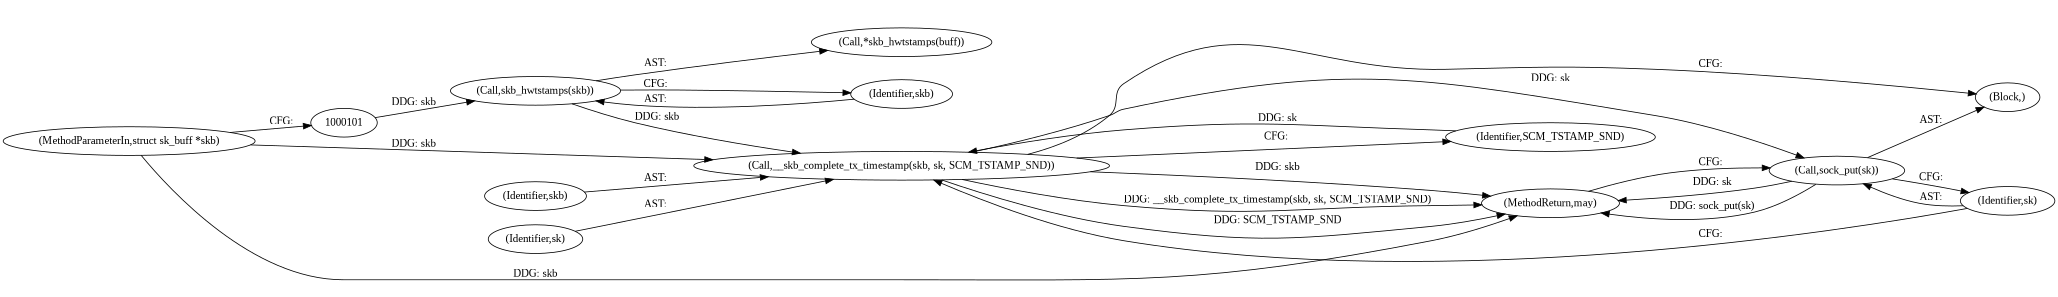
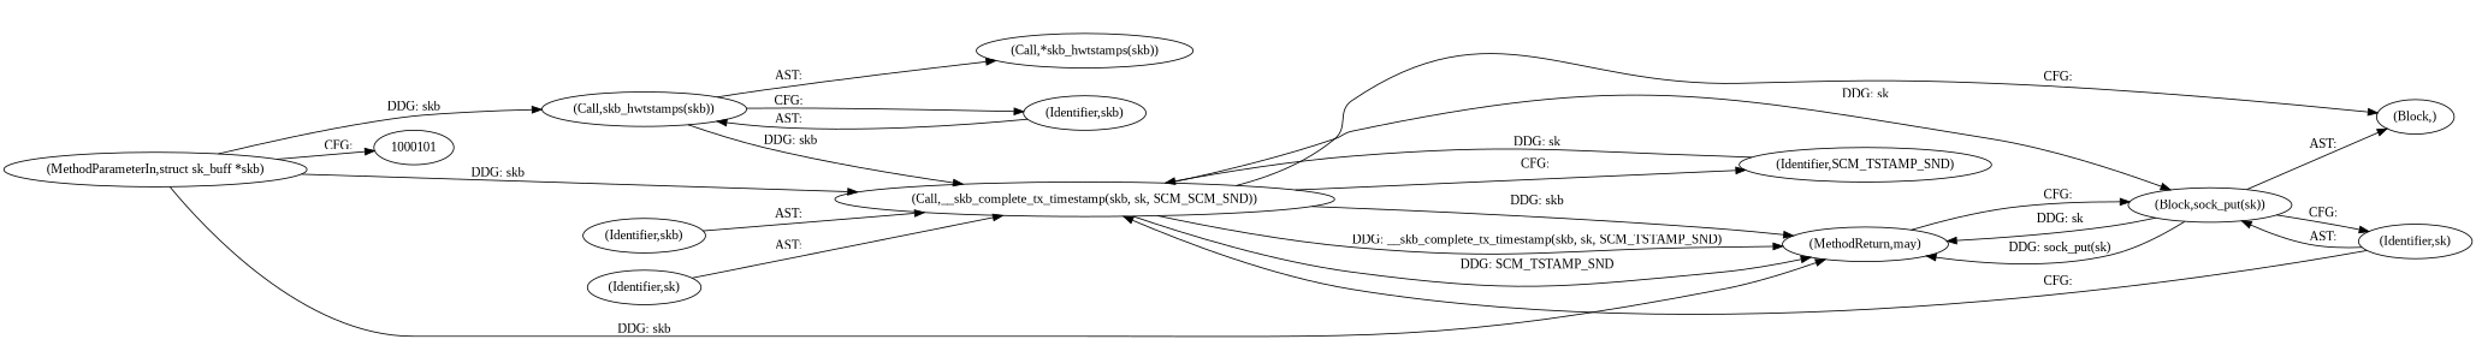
  digraph {
    fontname="Liberation Serif"
    rankdir=LR
    node [fontname="Liberation Serif"]
    edge [fontname="Liberation Serif"]
    n1 [label="(Call,skb_hwtstamps(skb))"]
-   n2 [label="(Call,__skb_complete_tx_timestamp(skb, sk, SCM_TSTAMP_SND))"]
-   n3 [label="(Call,*skb_hwtstamps(buff))"]
+   n2 [label="(Call,__skb_complete_tx_timestamp(skb, sk, SCM_SCM_SND))"]
+   n3 [label="(Call,*skb_hwtstamps(skb))"]
    n4 [label="(Identifier,skb)"]
    n5 [label="(MethodReturn,may)"]
-   n6 [label="(Call,sock_put(sk))"]
+   n6 [label="(Block,sock_put(sk))"]
    n7 [label="(Block,)"]
    n8 [label="(Identifier,SCM_TSTAMP_SND)"]
    n9 [label="(MethodParameterIn,struct sk_buff *skb)"]
    1000101
    n11 [label="(Identifier,sk)"]
    n12 [label="(Identifier,skb)"]
    n13 [label="(Identifier,sk)"]
    n1 -> n2 [label="DDG: skb"]
    n1 -> n3 [label="AST: "]
    n1 -> n4 [label="CFG: "]
    n2 -> n5 [label="DDG: skb"]
    n2 -> n5 [label="DDG: __skb_complete_tx_timestamp(skb, sk, SCM_TSTAMP_SND)"]
    n2 -> n5 [label="DDG: SCM_TSTAMP_SND"]
    n2 -> n6 [label="DDG: sk"]
    n2 -> n7 [label="CFG: "]
    n2 -> n8 [label="CFG: "]
    n4 -> n1 [label="AST: "]
    n5 -> n6 [label="CFG: "]
    n6 -> n5 [label="DDG: sk"]
    n6 -> n5 [label="DDG: sock_put(sk)"]
    n6 -> n7 [label="AST: "]
    n6 -> n11 [label="CFG: "]
    n8 -> n2 [label="DDG: sk"]
-   1000101 -> n1 [label="DDG: skb"]
+   n9 -> n1 [label="DDG: skb"]
    n9 -> n2 [label="DDG: skb"]
    n9 -> n5 [label="DDG: skb"]
    n9 -> 1000101 [label="CFG: "]
    n11 -> n2 [label="CFG: "]
    n11 -> n6 [label="AST: "]
    n12 -> n2 [label="AST: "]
    n13 -> n2 [label="AST: "]
  }
